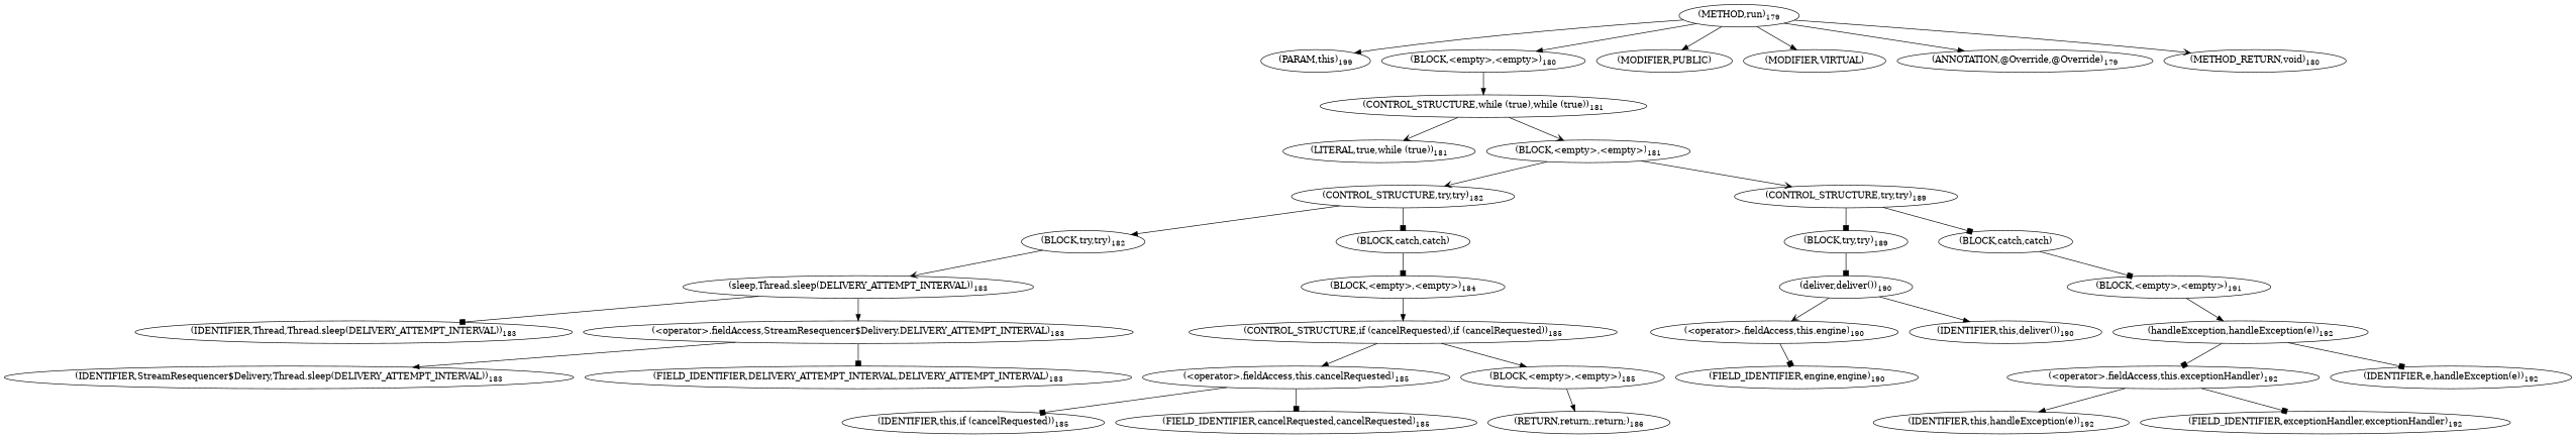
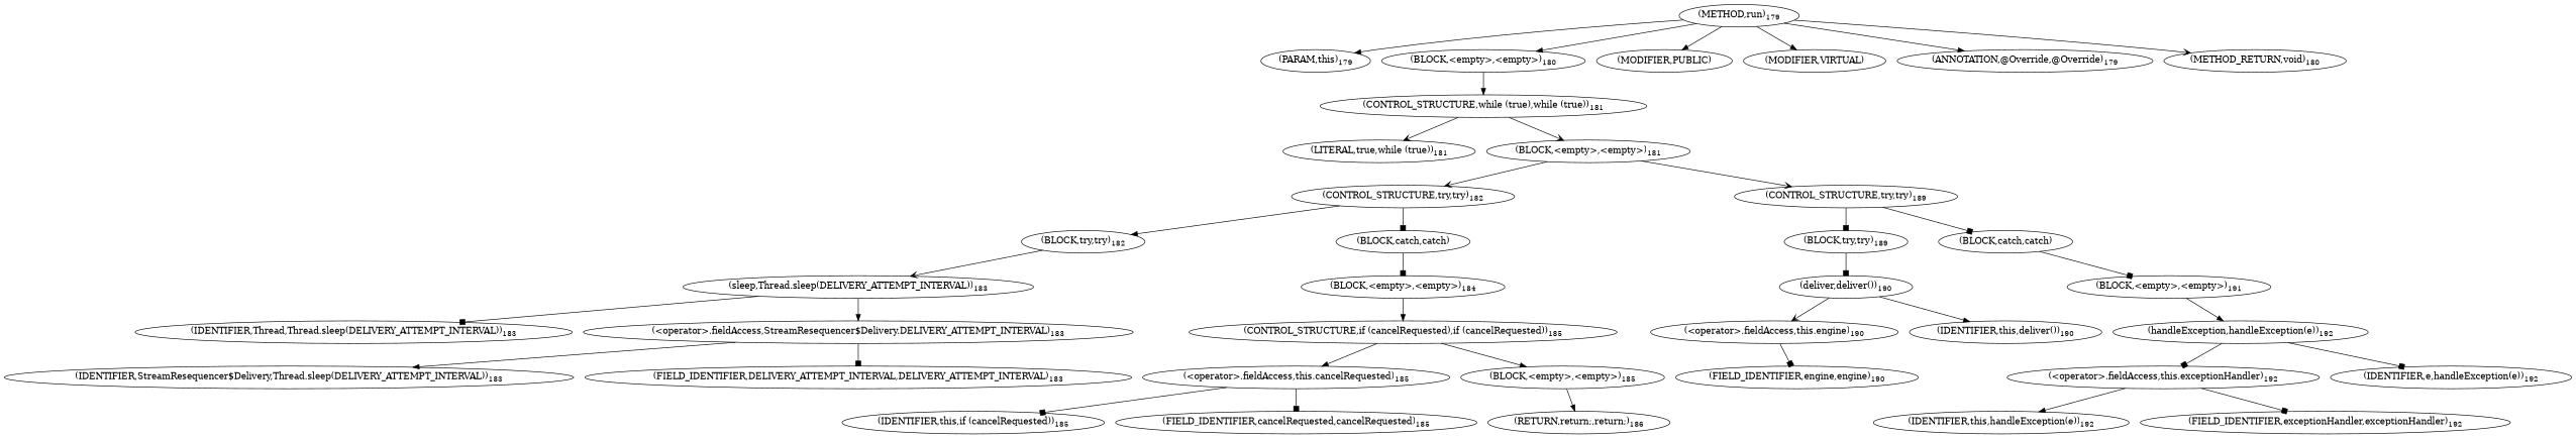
  digraph {
    edge [arrowhead=normal]
    n1 [label=<(METHOD,run)<SUB>179</SUB>>]
-   n2 [label=<(PARAM,this)<SUB>199</SUB>>]
+   n2 [label=<(PARAM,this)<SUB>179</SUB>>]
    n3 [label=<(BLOCK,&lt;empty&gt;,&lt;empty&gt;)<SUB>180</SUB>>]
    n4 [label=<(MODIFIER,PUBLIC)>]
    n5 [label=<(MODIFIER,VIRTUAL)>]
    n6 [label=<(ANNOTATION,@Override,@Override)<SUB>179</SUB>>]
    n7 [label=<(METHOD_RETURN,void)<SUB>180</SUB>>]
    n8 [label=<(CONTROL_STRUCTURE,while (true),while (true))<SUB>181</SUB>>]
    n9 [label=<(LITERAL,true,while (true))<SUB>181</SUB>>]
    n10 [label=<(BLOCK,&lt;empty&gt;,&lt;empty&gt;)<SUB>181</SUB>>]
    n11 [label=<(CONTROL_STRUCTURE,try,try)<SUB>182</SUB>>]
    n12 [label=<(CONTROL_STRUCTURE,try,try)<SUB>189</SUB>>]
    n13 [label=<(BLOCK,try,try)<SUB>182</SUB>>]
    n14 [label=<(BLOCK,catch,catch)>]
    n15 [label=<(BLOCK,try,try)<SUB>189</SUB>>]
    n16 [label=<(BLOCK,catch,catch)>]
    n17 [label=<(sleep,Thread.sleep(DELIVERY_ATTEMPT_INTERVAL))<SUB>183</SUB>>]
    n18 [label=<(BLOCK,&lt;empty&gt;,&lt;empty&gt;)<SUB>184</SUB>>]
    n19 [label=<(IDENTIFIER,Thread,Thread.sleep(DELIVERY_ATTEMPT_INTERVAL))<SUB>183</SUB>>]
    n20 [label=<(&lt;operator&gt;.fieldAccess,StreamResequencer$Delivery.DELIVERY_ATTEMPT_INTERVAL)<SUB>183</SUB>>]
    n21 [label=<(IDENTIFIER,StreamResequencer$Delivery,Thread.sleep(DELIVERY_ATTEMPT_INTERVAL))<SUB>183</SUB>>]
    n22 [label=<(FIELD_IDENTIFIER,DELIVERY_ATTEMPT_INTERVAL,DELIVERY_ATTEMPT_INTERVAL)<SUB>183</SUB>>]
    n23 [label=<(CONTROL_STRUCTURE,if (cancelRequested),if (cancelRequested))<SUB>185</SUB>>]
    n24 [label=<(&lt;operator&gt;.fieldAccess,this.cancelRequested)<SUB>185</SUB>>]
    n25 [label=<(BLOCK,&lt;empty&gt;,&lt;empty&gt;)<SUB>185</SUB>>]
    n26 [label=<(IDENTIFIER,this,if (cancelRequested))<SUB>185</SUB>>]
    n27 [label=<(FIELD_IDENTIFIER,cancelRequested,cancelRequested)<SUB>185</SUB>>]
    n28 [label=<(RETURN,return;,return;)<SUB>186</SUB>>]
    n29 [label=<(deliver,deliver())<SUB>190</SUB>>]
    n30 [label=<(BLOCK,&lt;empty&gt;,&lt;empty&gt;)<SUB>191</SUB>>]
    n31 [label=<(&lt;operator&gt;.fieldAccess,this.engine)<SUB>190</SUB>>]
    n32 [label=<(IDENTIFIER,this,deliver())<SUB>190</SUB>>]
    n33 [label=<(FIELD_IDENTIFIER,engine,engine)<SUB>190</SUB>>]
    n34 [label=<(handleException,handleException(e))<SUB>192</SUB>>]
    n35 [label=<(&lt;operator&gt;.fieldAccess,this.exceptionHandler)<SUB>192</SUB>>]
    n36 [label=<(IDENTIFIER,e,handleException(e))<SUB>192</SUB>>]
    n37 [label=<(IDENTIFIER,this,handleException(e))<SUB>192</SUB>>]
    n38 [label=<(FIELD_IDENTIFIER,exceptionHandler,exceptionHandler)<SUB>192</SUB>>]
    n1 -> n2
    n1 -> n3
    n1 -> n4
    n1 -> n5
    n1 -> n6
    n1 -> n7 [arrowhead=vee]
    n3 -> n8
    n8 -> n9 [arrowhead=vee]
    n8 -> n10 [arrowhead=vee]
    n10 -> n11 [arrowhead=vee]
    n10 -> n12 [arrowhead=vee]
    n11 -> n13
    n11 -> n14 [arrowhead=box]
    n12 -> n15 [arrowhead=box]
    n12 -> n16 [arrowhead=box]
    n13 -> n17 [arrowhead=vee]
    n14 -> n18 [arrowhead=box]
    n15 -> n29 [arrowhead=box]
    n16 -> n30 [arrowhead=box]
    n17 -> n19 [arrowhead=box]
    n17 -> n20
    n18 -> n23
    n20 -> n21
    n20 -> n22 [arrowhead=box]
    n23 -> n24
    n23 -> n25
    n24 -> n26 [arrowhead=box]
    n24 -> n27 [arrowhead=box]
    n25 -> n28
    n29 -> n31 [arrowhead=vee]
    n29 -> n32
    n30 -> n34
    n31 -> n33 [arrowhead=box]
    n34 -> n35 [arrowhead=box]
    n34 -> n36 [arrowhead=box]
    n35 -> n37
    n35 -> n38 [arrowhead=box]
  }
